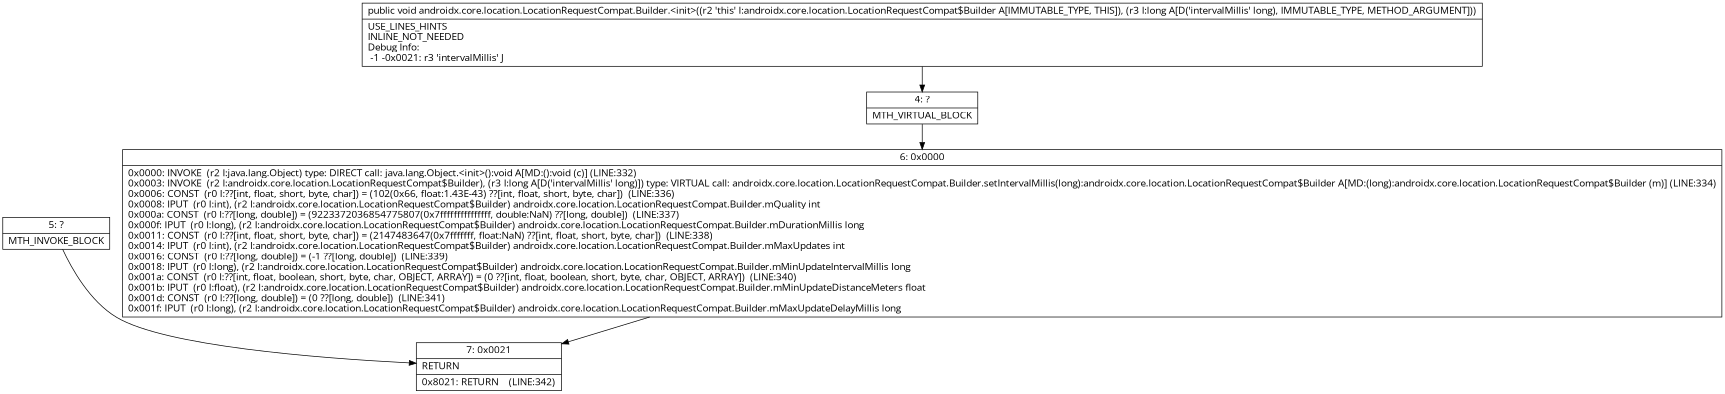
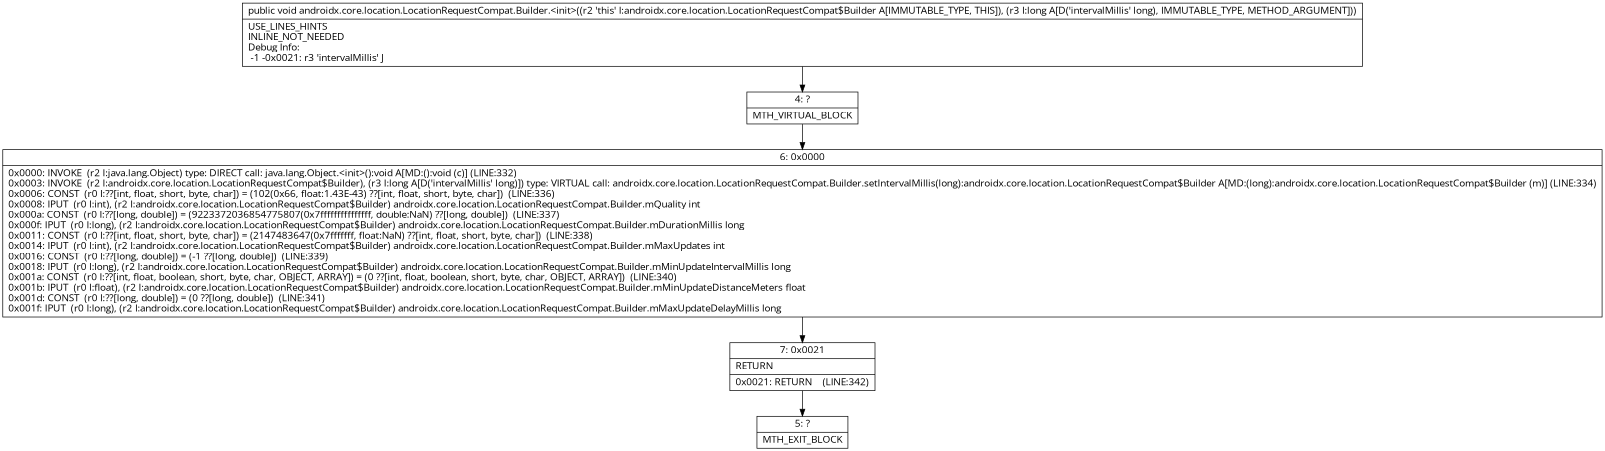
  digraph {
    fontname="Open Sans"
    node [fontname="Open Sans" shape=record]
    edge [fontname="Open Sans"]
    n1 [label="{4\:\ ?|MTH_VIRTUAL_BLOCK\l}"]
    n2 [label="{6\:\ 0x0000|0x0000: INVOKE  (r2 I:java.lang.Object) type: DIRECT call: java.lang.Object.\<init\>():void A[MD:():void (c)] (LINE:332)\l0x0003: INVOKE  (r2 I:androidx.core.location.LocationRequestCompat$Builder), (r3 I:long A[D('intervalMillis' long)]) type: VIRTUAL call: androidx.core.location.LocationRequestCompat.Builder.setIntervalMillis(long):androidx.core.location.LocationRequestCompat$Builder A[MD:(long):androidx.core.location.LocationRequestCompat$Builder (m)] (LINE:334)\l0x0006: CONST  (r0 I:??[int, float, short, byte, char]) = (102(0x66, float:1.43E\-43) ??[int, float, short, byte, char])  (LINE:336)\l0x0008: IPUT  (r0 I:int), (r2 I:androidx.core.location.LocationRequestCompat$Builder) androidx.core.location.LocationRequestCompat.Builder.mQuality int \l0x000a: CONST  (r0 I:??[long, double]) = (9223372036854775807(0x7fffffffffffffff, double:NaN) ??[long, double])  (LINE:337)\l0x000f: IPUT  (r0 I:long), (r2 I:androidx.core.location.LocationRequestCompat$Builder) androidx.core.location.LocationRequestCompat.Builder.mDurationMillis long \l0x0011: CONST  (r0 I:??[int, float, short, byte, char]) = (2147483647(0x7fffffff, float:NaN) ??[int, float, short, byte, char])  (LINE:338)\l0x0014: IPUT  (r0 I:int), (r2 I:androidx.core.location.LocationRequestCompat$Builder) androidx.core.location.LocationRequestCompat.Builder.mMaxUpdates int \l0x0016: CONST  (r0 I:??[long, double]) = (\-1 ??[long, double])  (LINE:339)\l0x0018: IPUT  (r0 I:long), (r2 I:androidx.core.location.LocationRequestCompat$Builder) androidx.core.location.LocationRequestCompat.Builder.mMinUpdateIntervalMillis long \l0x001a: CONST  (r0 I:??[int, float, boolean, short, byte, char, OBJECT, ARRAY]) = (0 ??[int, float, boolean, short, byte, char, OBJECT, ARRAY])  (LINE:340)\l0x001b: IPUT  (r0 I:float), (r2 I:androidx.core.location.LocationRequestCompat$Builder) androidx.core.location.LocationRequestCompat.Builder.mMinUpdateDistanceMeters float \l0x001d: CONST  (r0 I:??[long, double]) = (0 ??[long, double])  (LINE:341)\l0x001f: IPUT  (r0 I:long), (r2 I:androidx.core.location.LocationRequestCompat$Builder) androidx.core.location.LocationRequestCompat.Builder.mMaxUpdateDelayMillis long \l}"]
-   n3 [label="{7\:\ 0x0021|RETURN\l|0x8021: RETURN    (LINE:342)\l}"]
-   n4 [label="{5\:\ ?|MTH_INVOKE_BLOCK\l}"]
+   n3 [label="{7\:\ 0x0021|RETURN\l|0x0021: RETURN    (LINE:342)\l}"]
+   n4 [label="{5\:\ ?|MTH_EXIT_BLOCK\l}"]
    n5 [label="{public void androidx.core.location.LocationRequestCompat.Builder.\<init\>((r2 'this' I:androidx.core.location.LocationRequestCompat$Builder A[IMMUTABLE_TYPE, THIS]), (r3 I:long A[D('intervalMillis' long), IMMUTABLE_TYPE, METHOD_ARGUMENT]))  | USE_LINES_HINTS\lINLINE_NOT_NEEDED\lDebug Info:\l  \-1 \-0x0021: r3 'intervalMillis' J\l}"]
    n1 -> n2
    n2 -> n3
-   n4 -> n3
+   n3 -> n4
    n5 -> n1
  }
